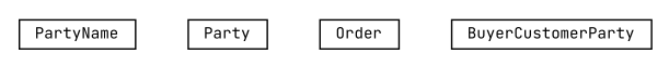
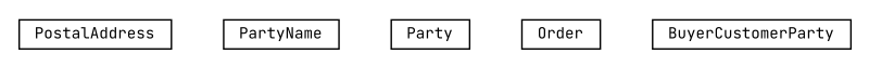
  digraph {
    nodesep=0.25
    ranksep=0.5
    fontname="JetBrains Mono"
    node [fontcolor=black fontname="JetBrains Mono" fontsize=10.0 shape=plaintext]
+   n1 [label=<<table title="xml.third_party.digestor.dto.order.PostalAddress" border="0" cellborder="1" cellspacing="0" cellpadding="2" port="p" href="./PostalAddress.html"> 		<tr><td><table border="0" cellspacing="0" cellpadding="1"> <tr><td align="center" balign="center"> PostalAddress </td></tr> 		</table></td></tr> 		</table>>]
    n2 [label=<<table title="xml.third_party.digestor.dto.order.PartyName" border="0" cellborder="1" cellspacing="0" cellpadding="2" port="p" href="./PartyName.html"> 		<tr><td><table border="0" cellspacing="0" cellpadding="1"> <tr><td align="center" balign="center"> PartyName </td></tr> 		</table></td></tr> 		</table>>]
    n3 [label=<<table title="xml.third_party.digestor.dto.order.Party" border="0" cellborder="1" cellspacing="0" cellpadding="2" port="p" href="./Party.html"> 		<tr><td><table border="0" cellspacing="0" cellpadding="1"> <tr><td align="center" balign="center"> Party </td></tr> 		</table></td></tr> 		</table>>]
    n4 [label=<<table title="xml.third_party.digestor.dto.order.Order" border="0" cellborder="1" cellspacing="0" cellpadding="2" port="p" href="./Order.html"> 		<tr><td><table border="0" cellspacing="0" cellpadding="1"> <tr><td align="center" balign="center"> Order </td></tr> 		</table></td></tr> 		</table>>]
    n5 [label=<<table title="xml.third_party.digestor.dto.order.BuyerCustomerParty" border="0" cellborder="1" cellspacing="0" cellpadding="2" port="p" href="./BuyerCustomerParty.html"> 		<tr><td><table border="0" cellspacing="0" cellpadding="1"> <tr><td align="center" balign="center"> BuyerCustomerParty </td></tr> 		</table></td></tr> 		</table>>]
  }
